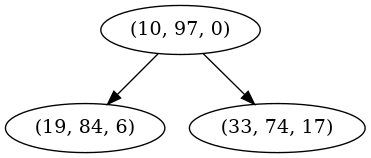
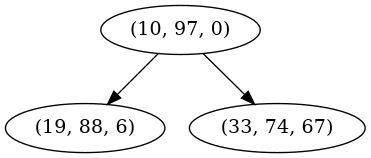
  digraph {
    "(10, 97, 0)"
-   "(19, 88, 6)" [label="(19, 84, 6)"]
-   "(33, 74, 17)"
+   "(19, 88, 6)"
+   "(33, 74, 17)" [label="(33, 74, 67)"]
    "(10, 97, 0)" -> "(19, 88, 6)"
    "(10, 97, 0)" -> "(33, 74, 17)"
  }
